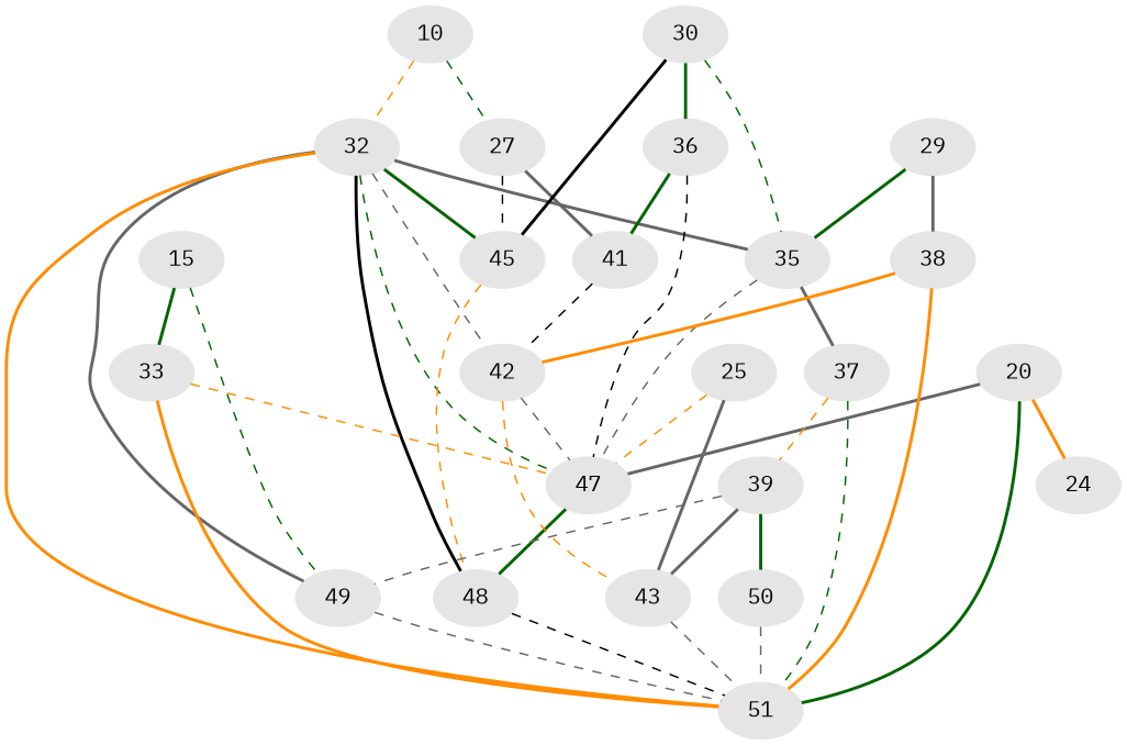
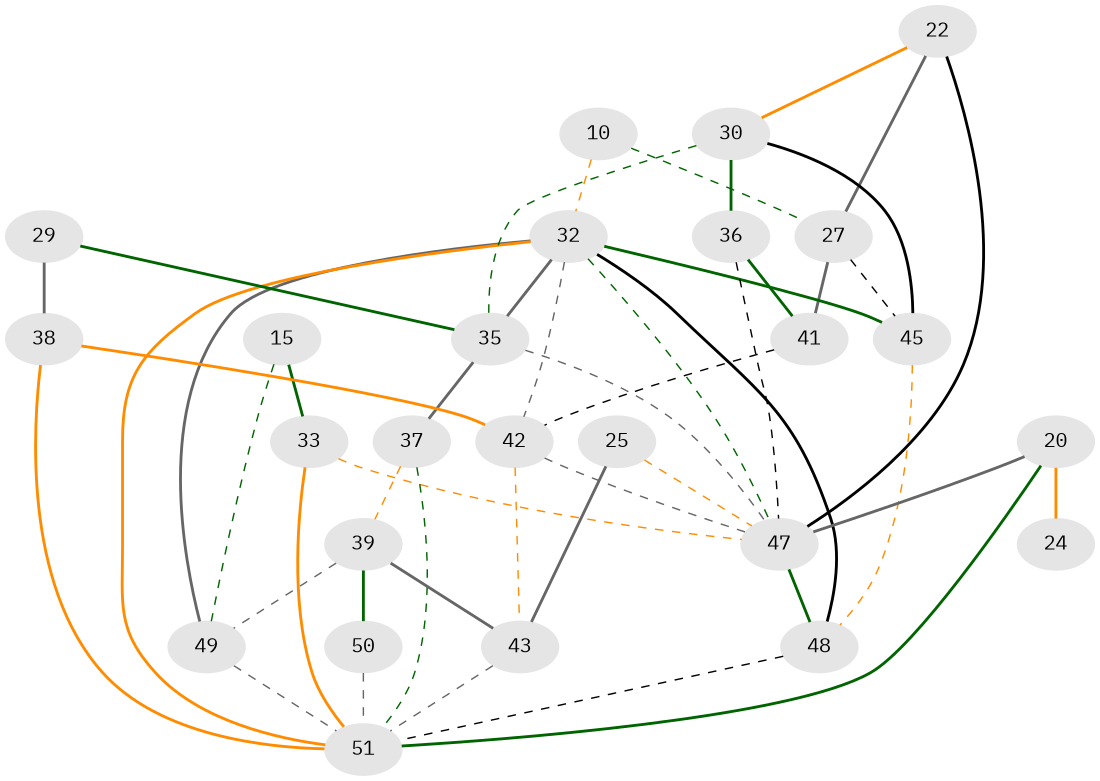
  graph {
    fontname="IBM Plex Mono"
    node [color=gray90 fontname="IBM Plex Mono" style=filled]
    edge [color=gray40 fontname="IBM Plex Mono" style=bold]
    10
    27
    32 [super="+8"]
    41 [super="+7"]
    45 [super="+18+28+31"]
    49
    47 [super="+9+46+26"]
    51 [super="+34+23+44+16"]
    35 [super="+6"]
    42
    48 [super="+40"]
    15
    33
    20 [super="+3"]
    24
    29 [super="+1"]
    38
+   22 [super="+11"]
    30 [super="+19"]
    36
    25
    43
    37 [super="+4"]
    39
    50
    10 -- 27 [color=darkgreen style=dashed]
    10 -- 32 [color=darkorange style=dashed]
    27 -- 41
    27 -- 45 [color=black style=dashed]
    32 -- 45 [color=darkgreen weight=2]
    32 -- 49 [weight=2]
    32 -- 47 [color=darkgreen style=dashed]
    32 -- 51 [color=darkorange weight=2]
    32 -- 35 [weight=2]
    32 -- 42 [style=dashed]
    32 -- 48 [color=black weight=2]
    41 -- 42 [color=black style=dashed weight=2]
    45 -- 48 [color=darkorange style=dashed]
    49 -- 51 [style=dashed weight=2]
    47 -- 48 [color=darkgreen]
    35 -- 47 [style=dashed]
    35 -- 37
    42 -- 47 [style=dashed]
    42 -- 43 [color=darkorange style=dashed]
    48 -- 51 [color=black style=dashed weight=2]
    15 -- 49 [color=darkgreen style=dashed]
    15 -- 33 [color=darkgreen]
    33 -- 47 [color=darkorange style=dashed]
    33 -- 51 [color=darkorange weight=2]
    20 -- 47 [weight=3]
    20 -- 51 [color=darkgreen weight=3]
    20 -- 24 [color=darkorange weight=2]
    29 -- 35 [color=darkgreen]
    29 -- 38 [weight=2]
    38 -- 51 [color=darkorange weight=3]
    38 -- 42 [color=darkorange]
+   22 -- 27
+   22 -- 47 [color=black weight=2]
+   22 -- 30 [color=darkorange]
    30 -- 45 [color=black weight=2]
    30 -- 35 [color=darkgreen style=dashed weight=2]
    30 -- 36 [color=darkgreen weight=2]
    36 -- 41 [color=darkgreen]
    36 -- 47 [color=black style=dashed]
    25 -- 47 [color=darkorange style=dashed]
    25 -- 43
    43 -- 51 [style=dashed]
    37 -- 51 [color=darkgreen style=dashed weight=3]
    37 -- 39 [color=darkorange style=dashed]
    39 -- 49 [style=dashed]
    39 -- 43
    39 -- 50 [color=darkgreen]
    50 -- 51 [style=dashed]
  }
